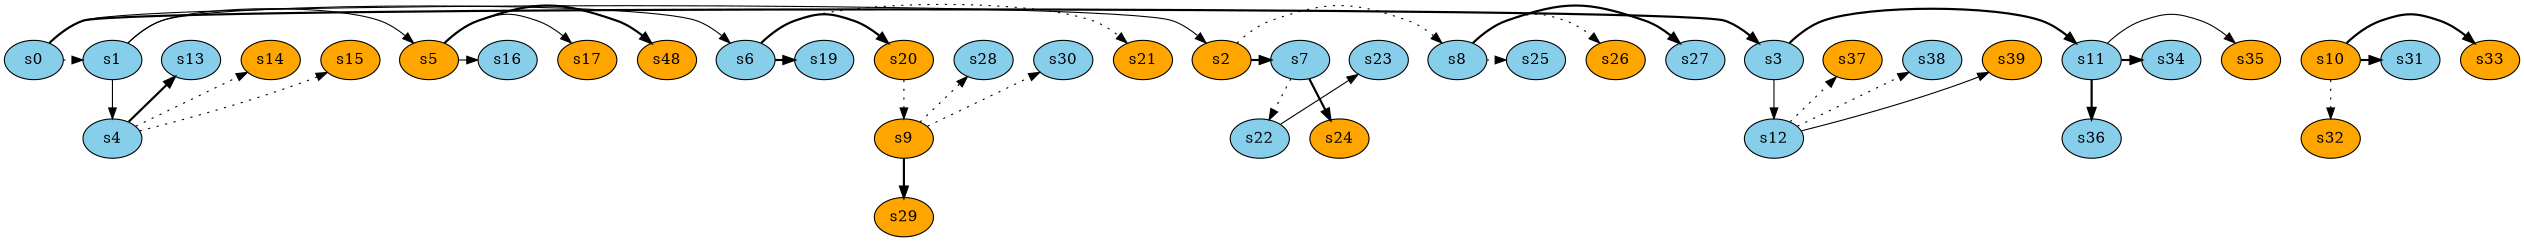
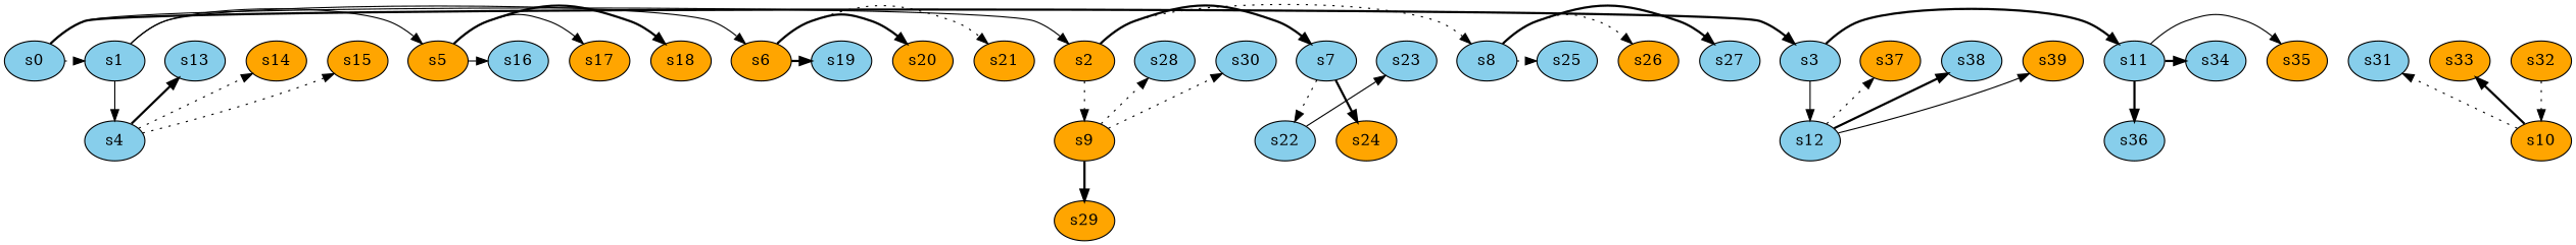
  digraph {
    node [fillcolor=skyblue player=1 style=filled]
    edge [style=bold]
    s0 [player=0]
    s1
    s2 [fillcolor=orange player=0]
    s3
    s4 [player=0]
    s5 [fillcolor=orange]
-   s6
+   s6 [fillcolor=orange]
    s7 [player=0]
    s8
    s9 [fillcolor=orange]
    s11
    s12
    s13
    s14 [fillcolor=orange]
    s15 [fillcolor=orange]
    s16
    s17 [fillcolor=orange]
-   s18 [fillcolor=orange label=s48]
+   s18 [fillcolor=orange]
    s19
    s20 [fillcolor=orange player=0]
    s21 [fillcolor=orange]
    s22 [player=0]
    s24 [fillcolor=orange player=0]
    s25
    s26 [fillcolor=orange player=0]
    s27
    s28 [player=0]
    s29 [fillcolor=orange player=0]
    s30 [player=0]
    s10 [fillcolor=orange]
    s31
    s32 [fillcolor=orange player=0]
    s33 [fillcolor=orange]
    s34
    s35 [fillcolor=orange]
    s36 [player=0]
    s37 [fillcolor=orange]
    s38 [player=0]
    s39 [fillcolor=orange]
    s23
    s0 -> s1 [constraint="time == 7" style=dotted]
    s0 -> s2 [constraint="time % 2 == 0 || time % 3 == 1" style=solid]
    s0 -> s3 [constraint="time % 3 == 0 || time % 4 == 1"]
    s1 -> s4 [style=solid]
    s1 -> s5 [constraint="!(time % 4 == 0)" style=solid]
    s1 -> s6 [constraint="time == 4 || time == 6 || time == 13" style=solid]
    s2 -> s7 [constraint="time % 2 == 0 || time % 4 == 1"]
    s2 -> s8 [constraint="!(time % 3 == 0)" style=dotted]
-   s20 -> s9 [style=dotted]
+   s2 -> s9 [style=dotted]
    s3 -> s11 [constraint="time % 3 == 0 || time % 4 == 1"]
    s3 -> s12 [style=solid]
    s4 -> s13 [constraint="time % 2 == 0 || time % 4 == 1"]
    s4 -> s14 [constraint="time % 2 == 0 || time % 3 == 1" style=dotted]
    s4 -> s15 [constraint="time % 3 == 2" style=dotted]
    s5 -> s16 [constraint="!(time % 3 == 0)" style=solid]
    s5 -> s17 [constraint="time % 2 == 0" style=solid]
    s5 -> s18 [constraint="time % 2 == 0"]
    s6 -> s19 [constraint="time == 7 || time == 12 || time == 13 || time == 14"]
    s6 -> s20 [constraint="time == 7"]
    s6 -> s21 [constraint="!(time % 5 == 0)" style=dotted]
    s7 -> s22 [style=dotted]
    s7 -> s24
    s8 -> s25 [constraint="time % 5 == 4" style=dotted]
    s8 -> s26 [constraint="time == 4 || time == 8" style=dotted]
    s8 -> s27 [constraint="time == 0 || time == 3 || time == 5 || time == 13"]
    s9 -> s28 [constraint="time % 2 == 0 || time % 2 == 1" style=dotted]
    s9 -> s29
    s9 -> s30 [constraint="!(time % 4 == 0)" style=dotted]
    s11 -> s34 [constraint="time % 5 == 1"]
    s11 -> s35 [constraint="time % 3 == 0 || time % 3 == 1" style=solid]
    s11 -> s36
    s12 -> s37 [constraint="time % 4 == 0" style=dotted]
-   s12 -> s38 [constraint="time % 2 == 0 || time % 2 == 1" style=dotted]
+   s12 -> s38 [constraint="time % 2 == 0 || time % 2 == 1"]
    s12 -> s39 [constraint="time % 5 == 1" style=solid]
    s22 -> s23 [constraint="time % 4 == 0 || time % 4 == 1" style=solid]
-   s10 -> s31 [constraint="time % 3 == 0 || time % 2 == 1"]
-   s10 -> s32 [style=dotted]
+   s10 -> s31 [constraint="time % 3 == 0 || time % 2 == 1" style=dotted]
+   s32 -> s10 [style=dotted]
    s10 -> s33 [constraint="time == 0 || time == 1 || time == 7 || time == 8"]
  }
